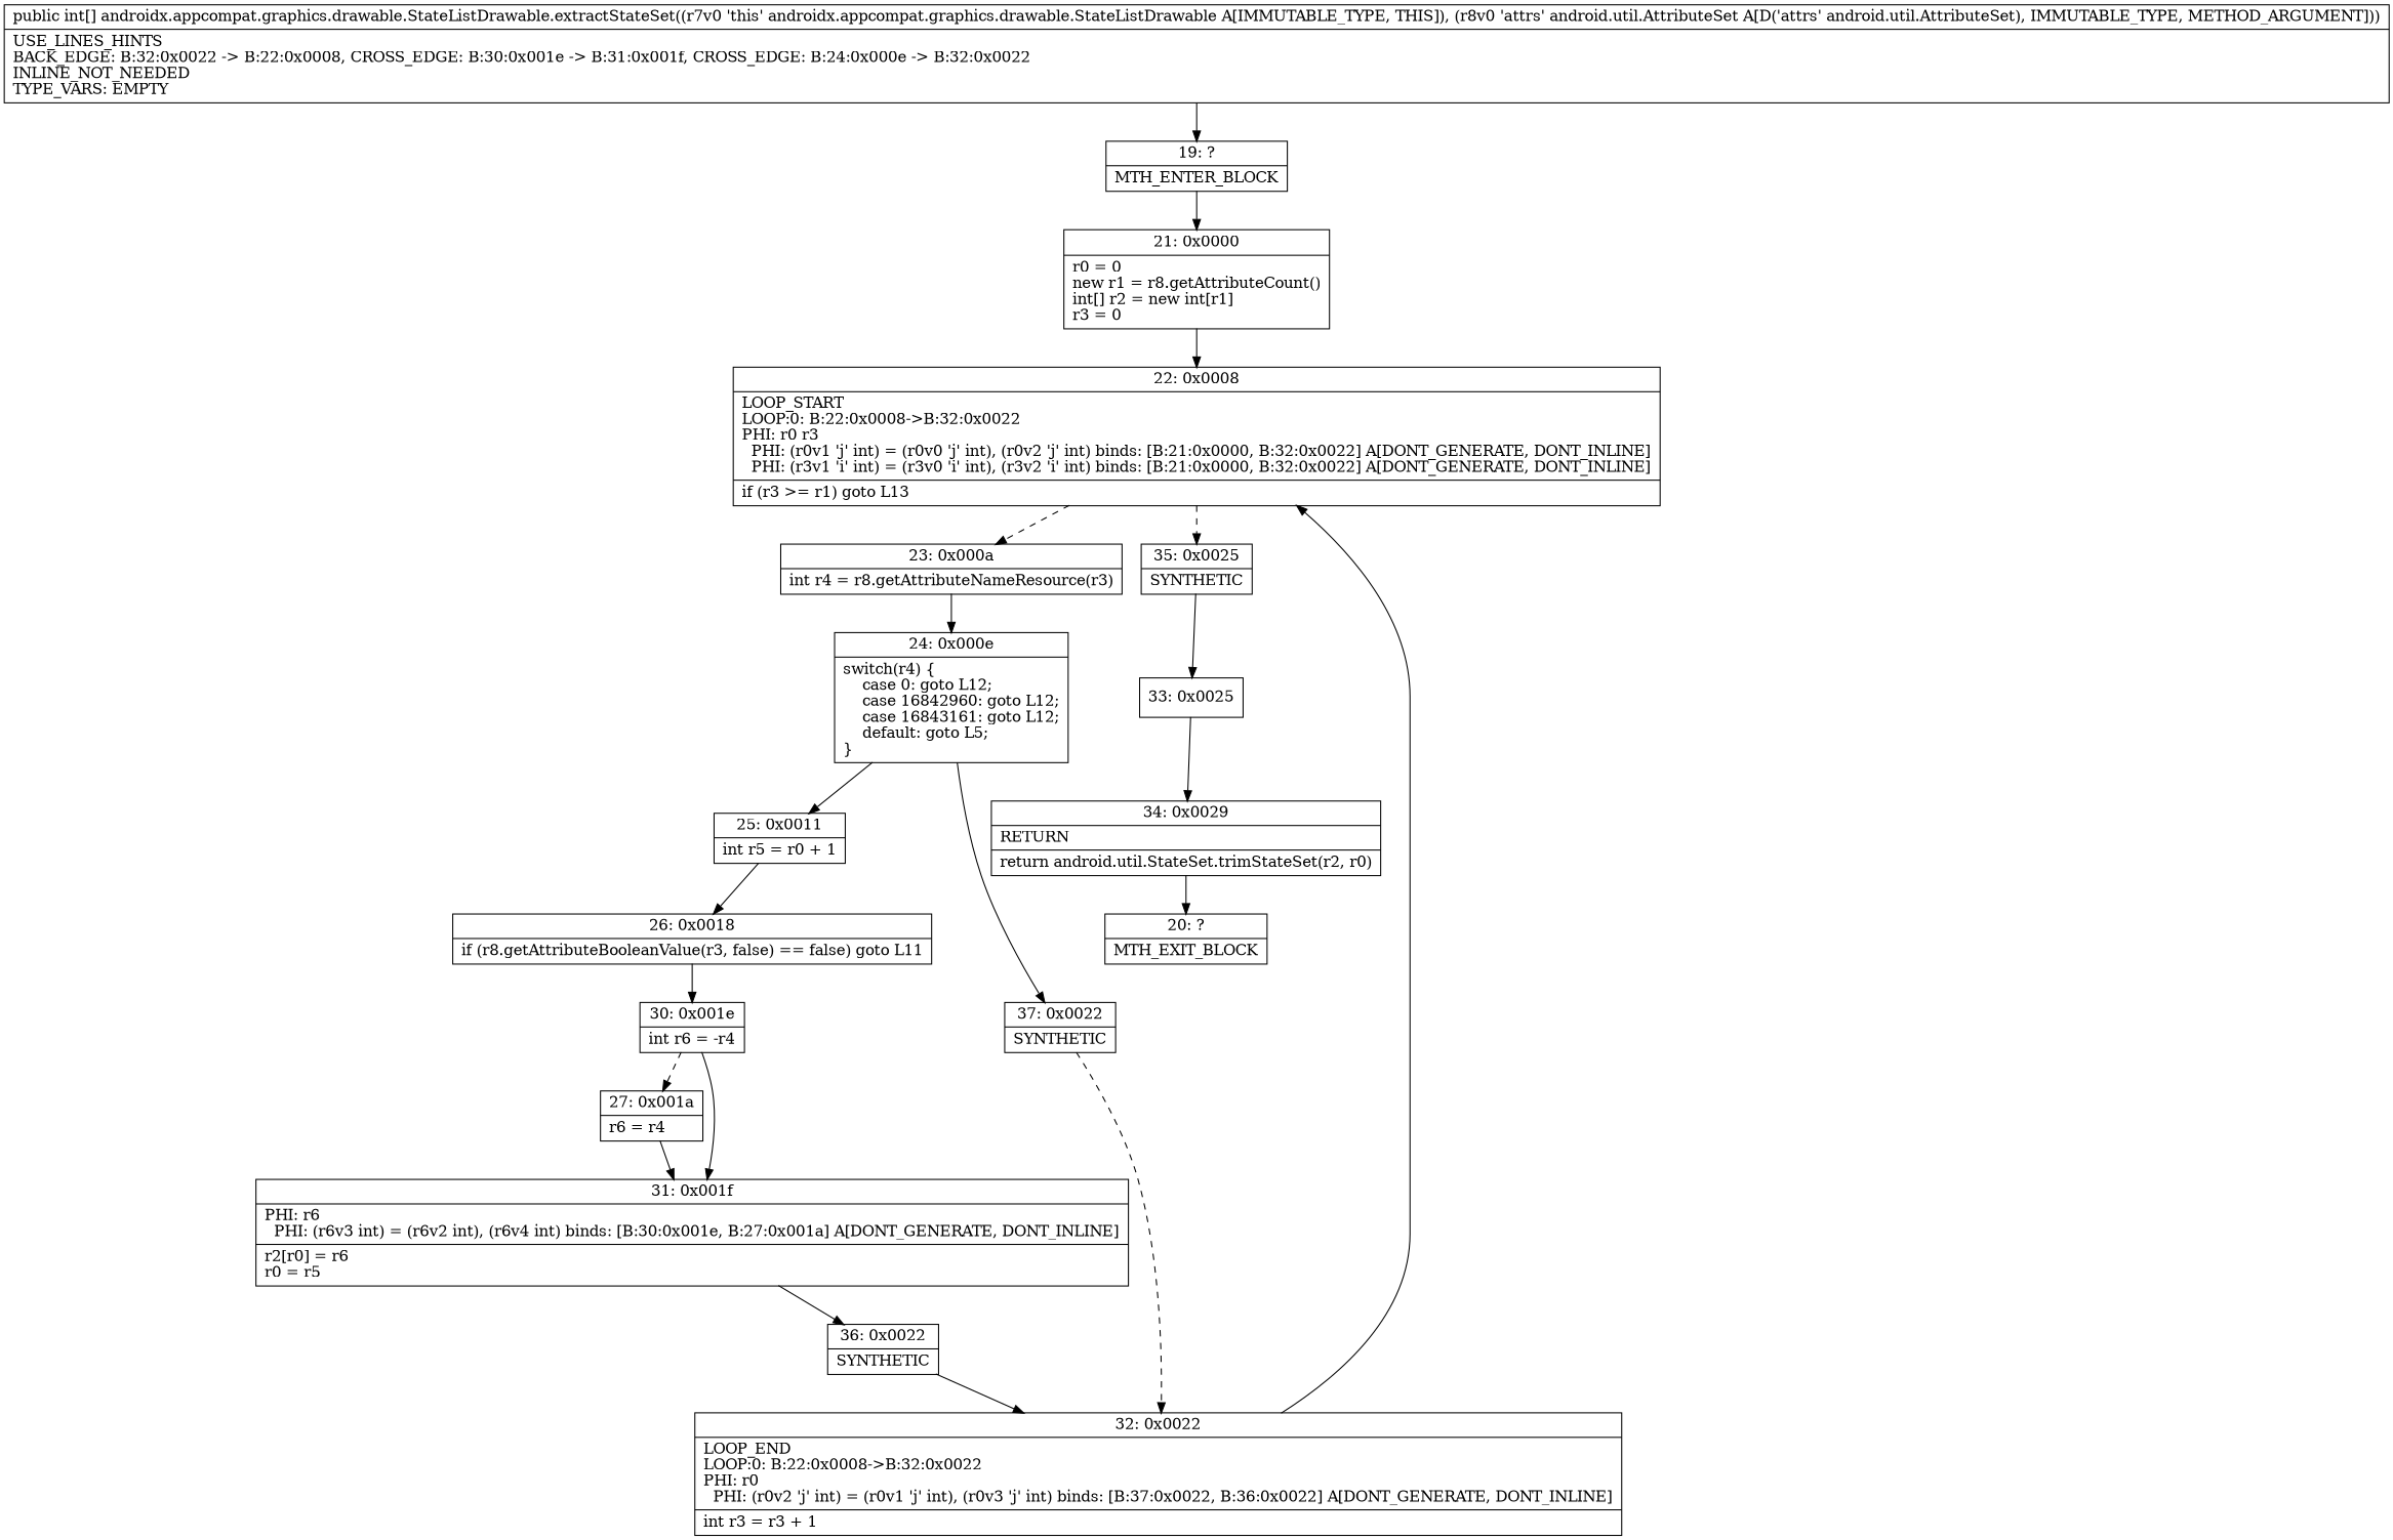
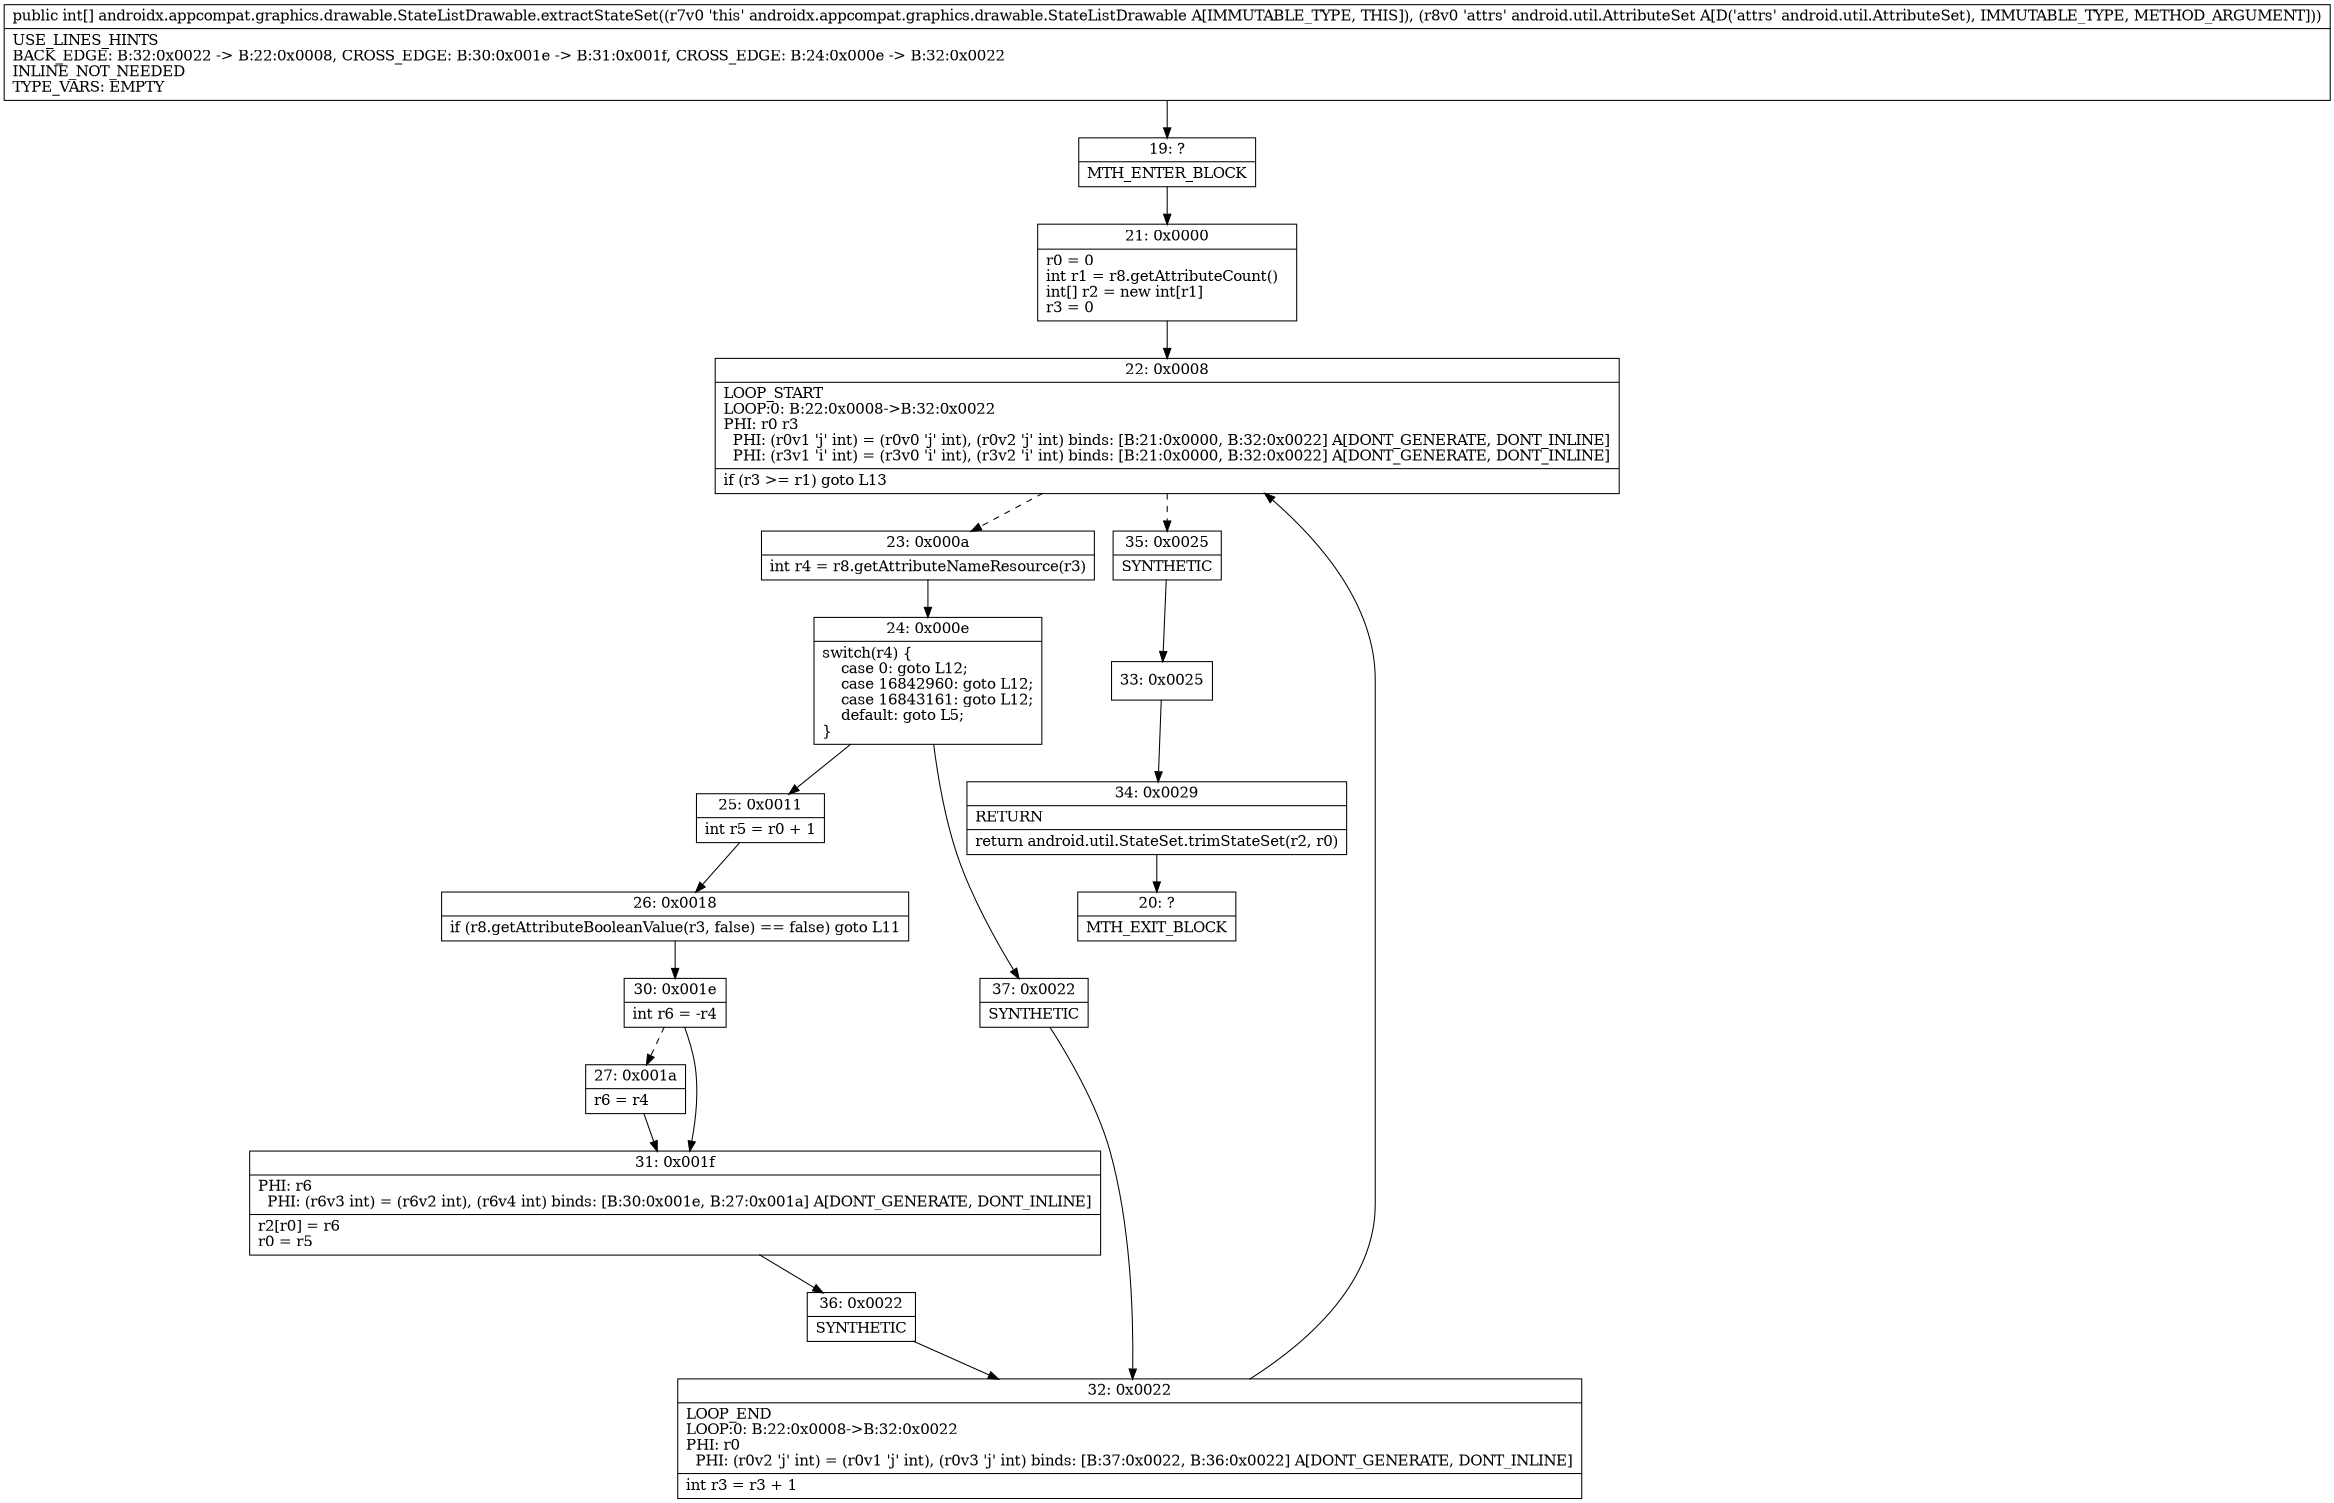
  digraph {
    node [shape=record]
    n1 [label="{19\:\ ?|MTH_ENTER_BLOCK\l}"]
-   n2 [label="{21\:\ 0x0000|r0 = 0\lnew r1 = r8.getAttributeCount()\lint[] r2 = new int[r1]\lr3 = 0\l}"]
+   n2 [label="{21\:\ 0x0000|r0 = 0\lint r1 = r8.getAttributeCount()\lint[] r2 = new int[r1]\lr3 = 0\l}"]
    n3 [label="{22\:\ 0x0008|LOOP_START\lLOOP:0: B:22:0x0008\-\>B:32:0x0022\lPHI: r0 r3 \l  PHI: (r0v1 'j' int) = (r0v0 'j' int), (r0v2 'j' int) binds: [B:21:0x0000, B:32:0x0022] A[DONT_GENERATE, DONT_INLINE]\l  PHI: (r3v1 'i' int) = (r3v0 'i' int), (r3v2 'i' int) binds: [B:21:0x0000, B:32:0x0022] A[DONT_GENERATE, DONT_INLINE]\l|if (r3 \>= r1) goto L13\l}"]
    n4 [label="{23\:\ 0x000a|int r4 = r8.getAttributeNameResource(r3)\l}"]
    n5 [label="{35\:\ 0x0025|SYNTHETIC\l}"]
    n6 [label="{24\:\ 0x000e|switch(r4) \{\l    case 0: goto L12;\l    case 16842960: goto L12;\l    case 16843161: goto L12;\l    default: goto L5;\l\}\l}"]
    n7 [label="{33\:\ 0x0025}"]
    n8 [label="{25\:\ 0x0011|int r5 = r0 + 1\l}"]
    n9 [label="{37\:\ 0x0022|SYNTHETIC\l}"]
    n10 [label="{26\:\ 0x0018|if (r8.getAttributeBooleanValue(r3, false) == false) goto L11\l}"]
    n11 [label="{32\:\ 0x0022|LOOP_END\lLOOP:0: B:22:0x0008\-\>B:32:0x0022\lPHI: r0 \l  PHI: (r0v2 'j' int) = (r0v1 'j' int), (r0v3 'j' int) binds: [B:37:0x0022, B:36:0x0022] A[DONT_GENERATE, DONT_INLINE]\l|int r3 = r3 + 1\l}"]
    n12 [label="{30\:\ 0x001e|int r6 = \-r4\l}"]
    n13 [label="{27\:\ 0x001a|r6 = r4\l}"]
    n14 [label="{31\:\ 0x001f|PHI: r6 \l  PHI: (r6v3 int) = (r6v2 int), (r6v4 int) binds: [B:30:0x001e, B:27:0x001a] A[DONT_GENERATE, DONT_INLINE]\l|r2[r0] = r6\lr0 = r5\l}"]
    n15 [label="{36\:\ 0x0022|SYNTHETIC\l}"]
    n16 [label="{34\:\ 0x0029|RETURN\l|return android.util.StateSet.trimStateSet(r2, r0)\l}"]
    n17 [label="{20\:\ ?|MTH_EXIT_BLOCK\l}"]
    n18 [label="{public int[] androidx.appcompat.graphics.drawable.StateListDrawable.extractStateSet((r7v0 'this' androidx.appcompat.graphics.drawable.StateListDrawable A[IMMUTABLE_TYPE, THIS]), (r8v0 'attrs' android.util.AttributeSet A[D('attrs' android.util.AttributeSet), IMMUTABLE_TYPE, METHOD_ARGUMENT]))  | USE_LINES_HINTS\lBACK_EDGE: B:32:0x0022 \-\> B:22:0x0008, CROSS_EDGE: B:30:0x001e \-\> B:31:0x001f, CROSS_EDGE: B:24:0x000e \-\> B:32:0x0022\lINLINE_NOT_NEEDED\lTYPE_VARS: EMPTY\l}"]
    n1 -> n2
    n2 -> n3
    n3 -> n4 [style=dashed]
    n3 -> n5 [style=dashed]
    n4 -> n6
    n5 -> n7
    n6 -> n8
    n6 -> n9
    n7 -> n16
    n8 -> n10
-   n9 -> n11 [style=dashed]
+   n9 -> n11
    n10 -> n12
    n11 -> n3
    n12 -> n13 [style=dashed]
    n12 -> n14
    n13 -> n14
    n14 -> n15
    n15 -> n11
    n16 -> n17
    n18 -> n1
  }
